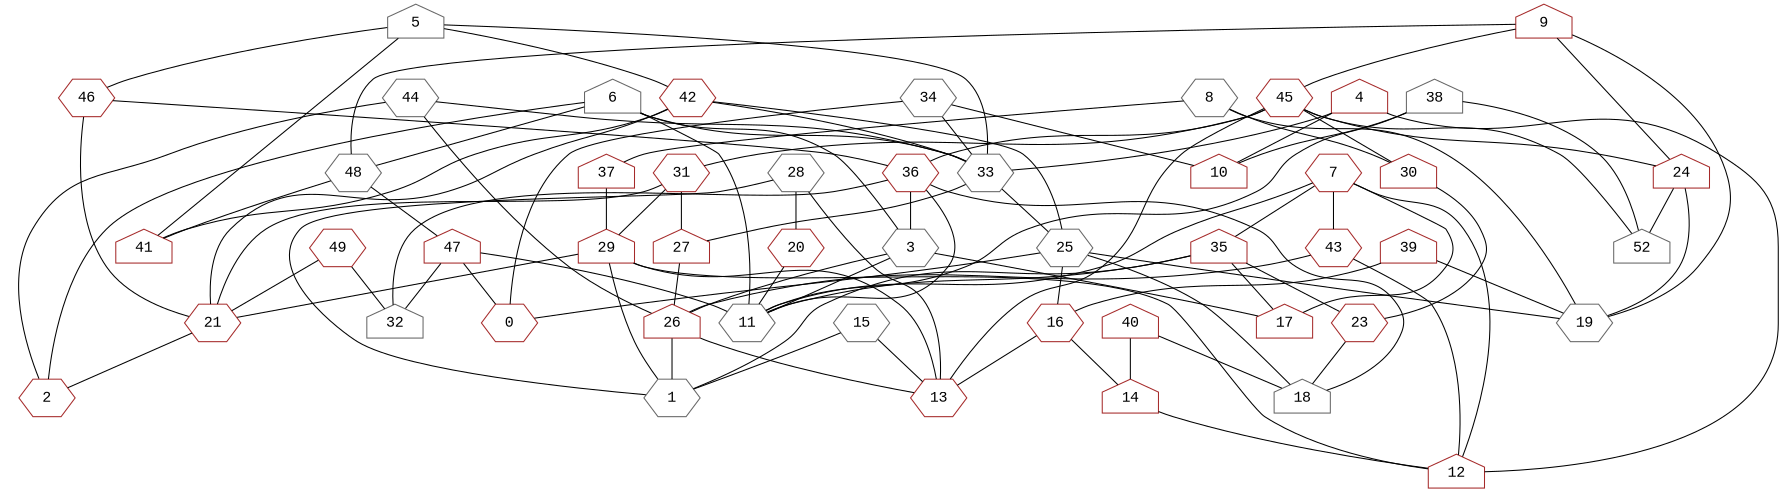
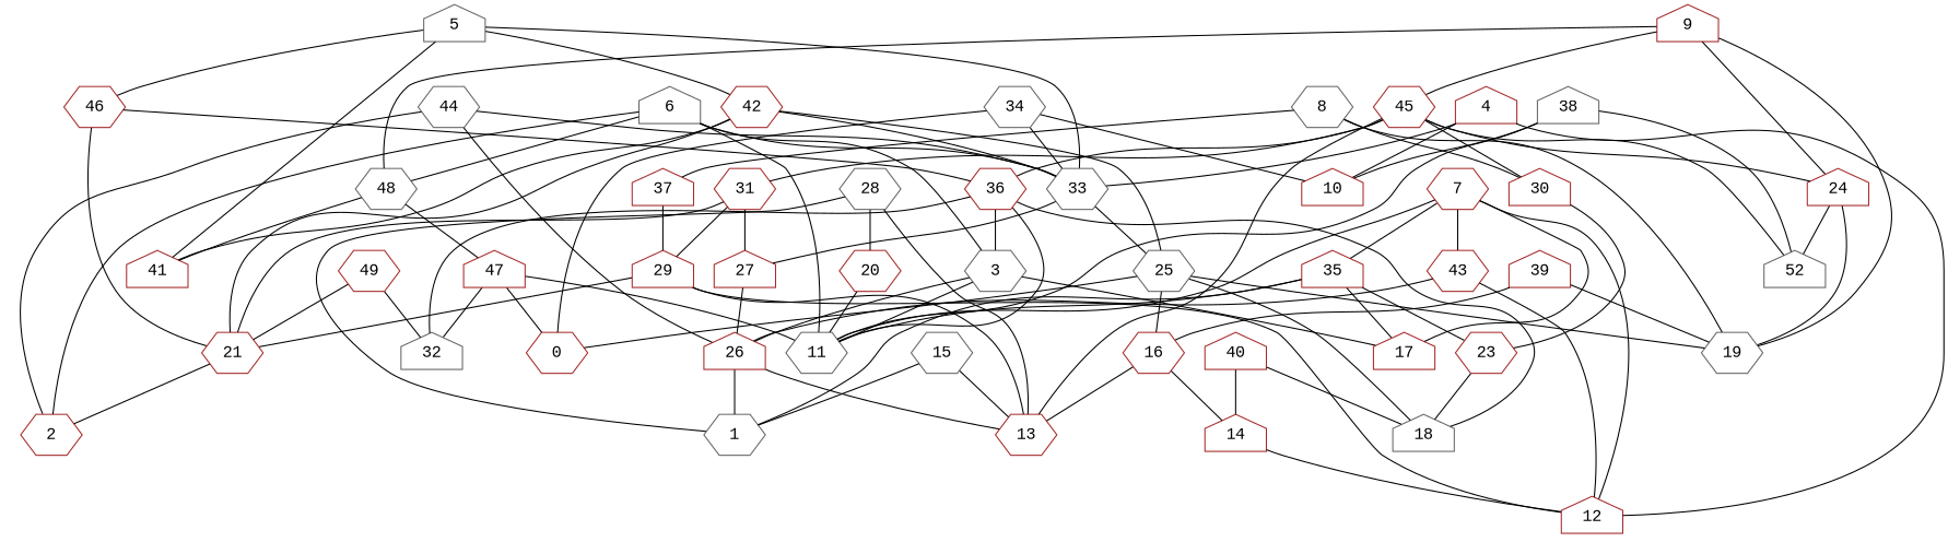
  digraph {
    fontname="Liberation Mono"
    node [color=brown fontname="Liberation Mono" shape=hexagon]
    edge [color=black dir=none fontname="Liberation Mono"]
    15 [color=gray40]
    1 [color=gray40]
    13
    25 [color=gray40]
    19 [color=gray40]
    0
    18 [color=gray40 shape=house]
    16
    14 [shape=house]
    26 [shape=house]
    49
    21
    32 [color=gray40 shape=house]
    2
    42
    41 [shape=house]
    33 [color=gray40]
    27 [shape=house]
    4 [shape=house]
    12 [shape=house]
    10 [shape=house]
    5 [color=gray40 shape=house]
    46
    36
    11 [color=gray40]
    3 [color=gray40]
    48 [color=gray40]
    47 [shape=house]
    28 [color=gray40]
    20
    44 [color=gray40]
    29 [shape=house]
    37 [shape=house]
    34 [color=gray40]
    9 [shape=house]
    24 [shape=house]
    45
    n38 [color=gray40 label=52 shape=house]
    30 [shape=house]
    31
    17 [shape=house]
    8 [color=gray40]
    23
    38 [color=gray40 shape=house]
    39 [shape=house]
    40 [shape=house]
    7
    43
    35 [shape=house]
    6 [color=gray40 shape=house]
    subgraph sub_1 {
      15
      1
      13
      25
      19
      0
      18
      16
      14
      26
      49
      21
      32
      2
      42
      41
      33
      27
      4
      12
      10
      5
      46
      36
      11
      3
      48
      47
      28
      20
      44
      29
      37
      34
      9
      24
      45
      n38
      30
      31
      17
      8
      23
      38
      39
      40
      7
      43
      35
      6
    }
    15 -> 1
    15 -> 13
    25 -> 19
    25 -> 0
    25 -> 18
    25 -> 16
    16 -> 13
    16 -> 14
    14 -> 12
    26 -> 1
    26 -> 13
    49 -> 21
    49 -> 32
    21 -> 2
    42 -> 25
    42 -> 21
    42 -> 41
    42 -> 33
    33 -> 25
    33 -> 27
    27 -> 26
    4 -> 33
    4 -> 12
    4 -> 10
    5 -> 42
    5 -> 41
    5 -> 33
    5 -> 46
    46 -> 21
    46 -> 36
    36 -> 18
    36 -> 32
    36 -> 11
    36 -> 3
    3 -> 26
    3 -> 11
    3 -> 17
    48 -> 41
    48 -> 47
    47 -> 0
    47 -> 32
    47 -> 11
    28 -> 1
    28 -> 13
    28 -> 20
    20 -> 11
    44 -> 26
    44 -> 2
    44 -> 33
-   29 -> 1
    29 -> 13
    29 -> 21
    29 -> 12
    37 -> 29
    34 -> 0
    34 -> 33
    34 -> 10
    9 -> 19
    9 -> 48
    9 -> 24
    9 -> 45
    24 -> 19
    24 -> n38
    45 -> 13
    45 -> 36
    45 -> 24
    45 -> n38
    45 -> 30
    45 -> 31
    30 -> 23
    31 -> 21
    31 -> 27
    31 -> 29
    8 -> 19
    8 -> 37
    8 -> 30
    23 -> 18
    38 -> 10
    38 -> 11
    38 -> n38
    39 -> 19
    39 -> 16
    40 -> 18
    40 -> 14
    7 -> 12
    7 -> 11
    7 -> 17
    7 -> 43
    7 -> 35
    43 -> 26
    43 -> 12
    35 -> 1
    35 -> 11
    35 -> 17
    35 -> 23
    6 -> 2
    6 -> 33
    6 -> 11
    6 -> 3
    6 -> 48
  }
